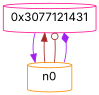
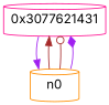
  digraph {
    fontname=Inter
    node [shape=cylinder fontname=Inter]
    edge [color=purple arrowhead=normal fontname=Inter]
-   n1 [label="0x3077121431" color=deeppink]
+   n1 [label="0x3077621431" color=deeppink]
    n0 [color=darkorange]
    n1 -> n0
    n0 -> n1 [color=brown]
    n0 -> n1 [color=brown arrowhead=odot]
    n0 -> n1 [arrowhead=diamond]
  }
